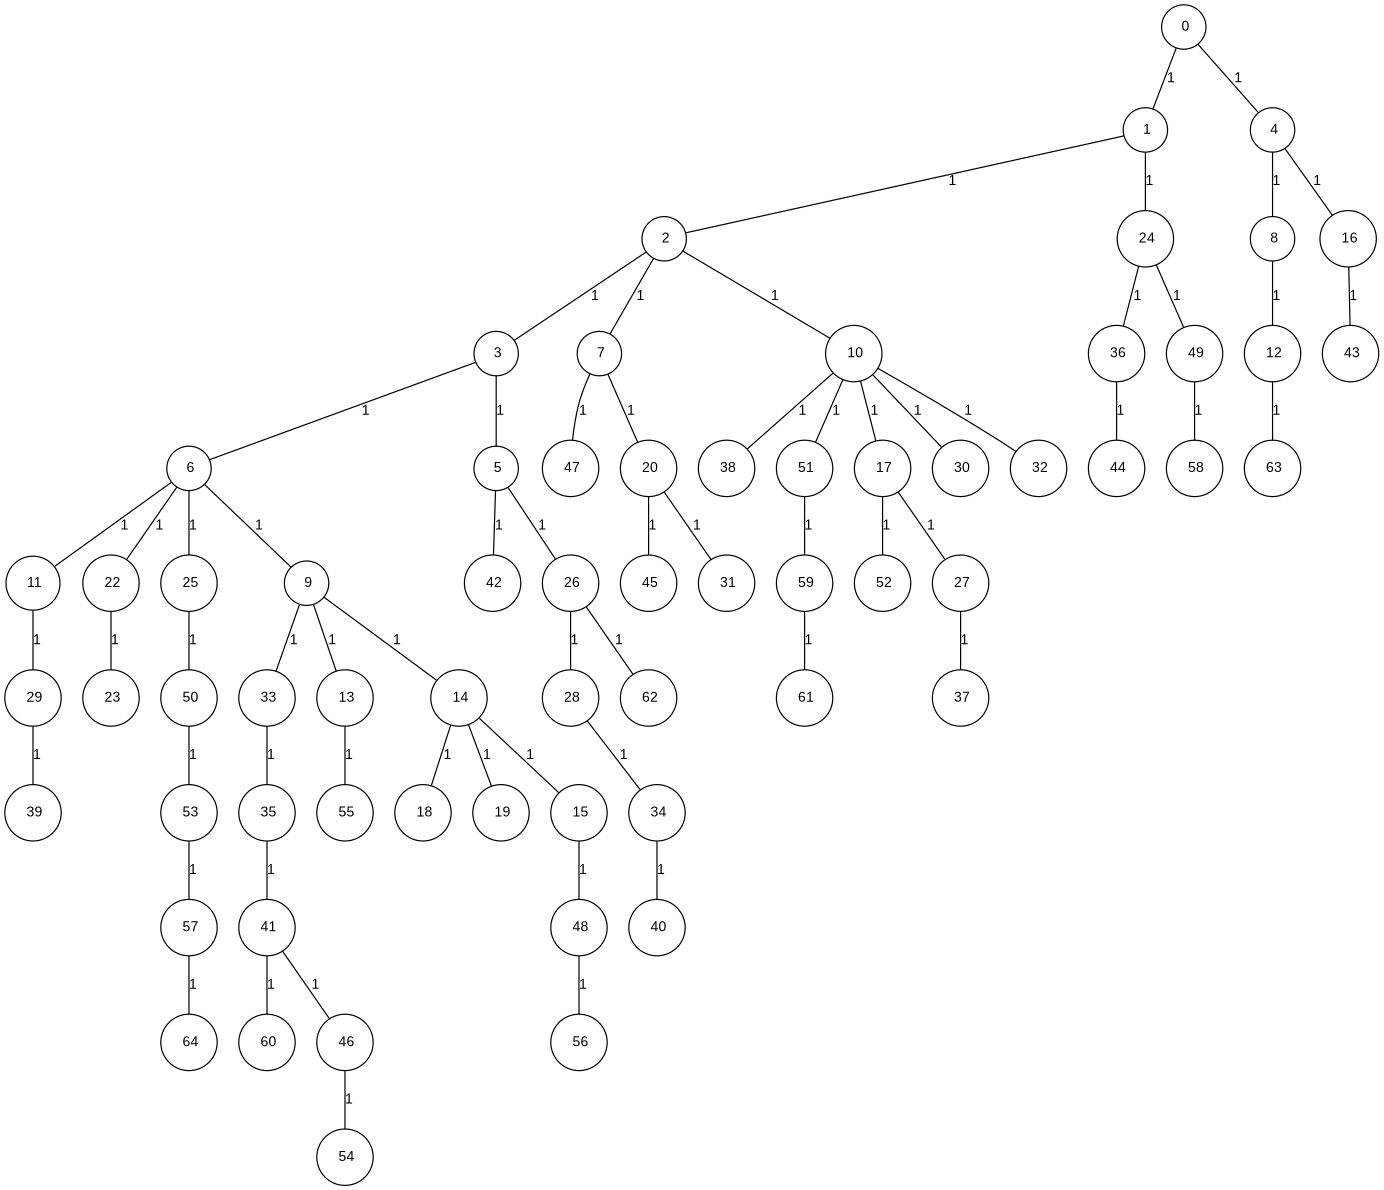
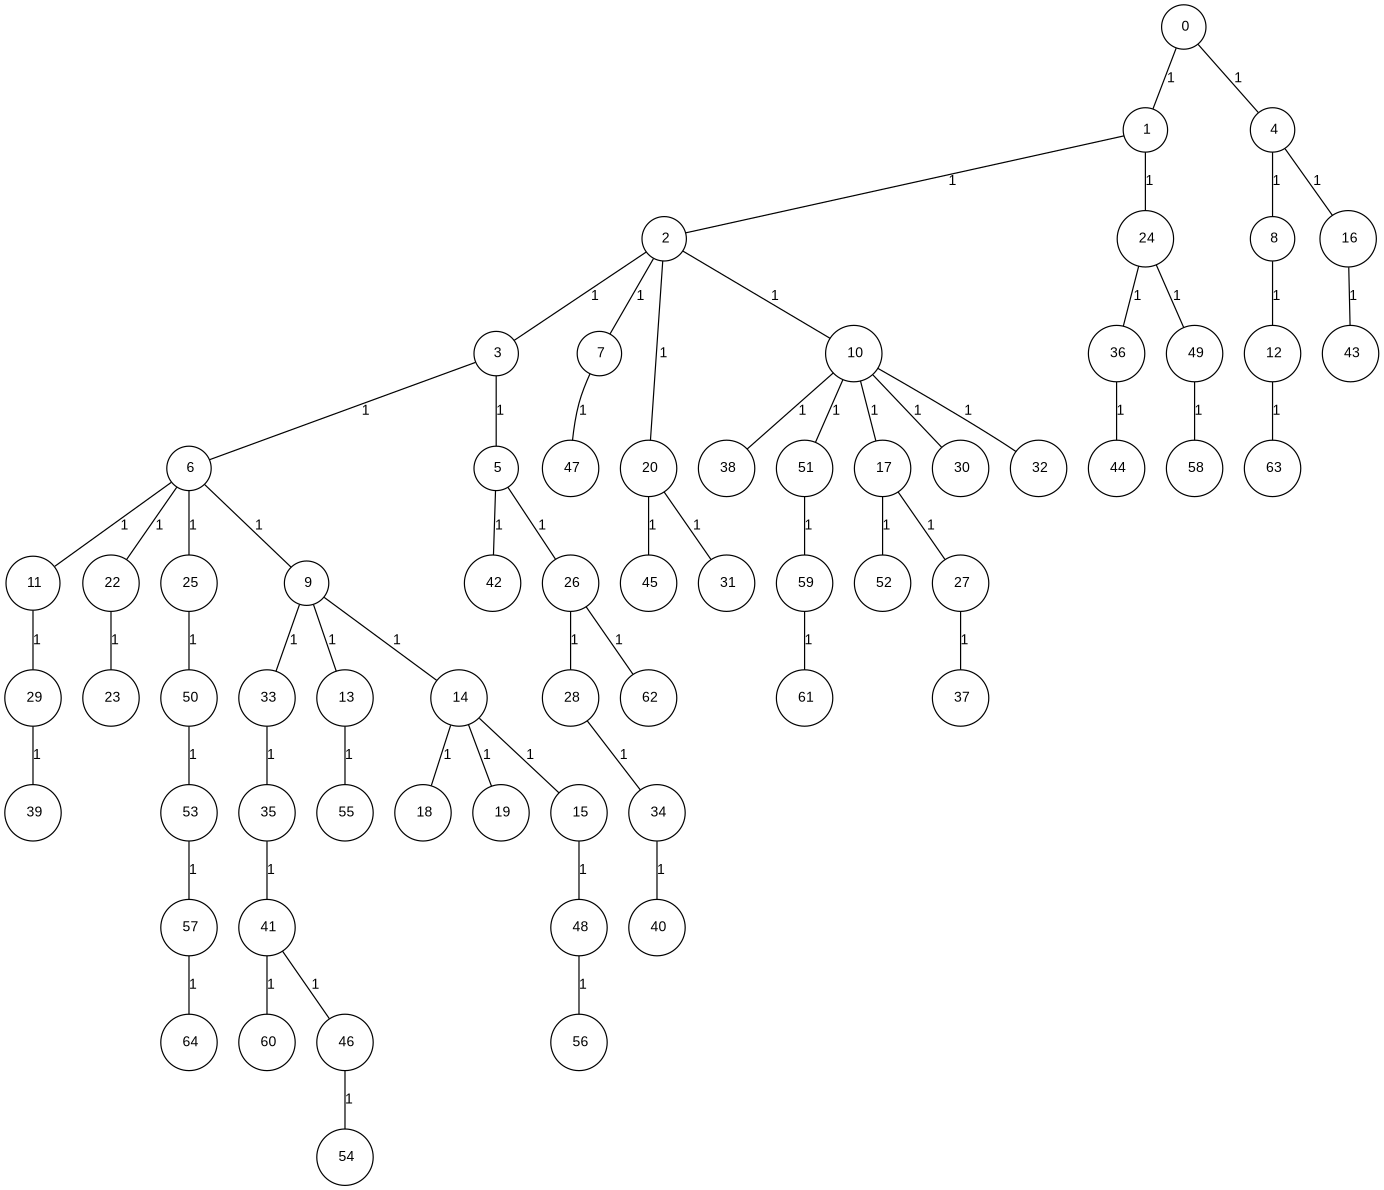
  graph {
    fixedsize="true;"
    fontname="Liberation Sans"
    node [color=black fontname="Liberation Sans" fontsize=12 hight=.12 shape=circle]
    edge [fontname="Liberation Sans" fontsize=12]
    n1 [label=" 0" width=.12]
    n2 [label=" 1" width=.12]
    n3 [label=" 4" width=.12]
    n4 [label=" 2" width=.12]
    n5 [label=" 24" width=.12]
    n6 [label=" 8" width=.12]
    n7 [label=" 16" width=.12]
    n8 [label=" 3" width=.12]
    n9 [label=" 7" width=.12]
    n10 [label=" 10" width=.12]
    n11 [label=" 36" width=.12]
    n12 [label=" 49" width=.12]
    n13 [label=" 5" width=.12]
    n14 [label=" 6" width=.12]
    n15 [label=" 20" width=.12]
    n16 [label=" 47" width=.12]
    n17 [label=" 17" width=.12]
    n18 [label=" 30" width=.12]
    n19 [label=" 32" width=.12]
    n20 [label=" 38" width=.12]
    n21 [label=" 51" width=.12]
    n22 [label=" 26" width=.12]
    n23 [label=" 42" width=.12]
    n24 [label=" 9" width=.12]
    n25 [label=" 11" width=.12]
    n26 [label=" 22" width=.12]
    n27 [label=" 25" width=.12]
    n28 [label=" 12" width=.12]
    n29 [label=" 43" width=.12]
    n30 [label=" 28" width=.12]
    n31 [label=" 62" width=.12]
    n32 [label=" 13" width=.12]
    n33 [label=" 14" width=.12]
    n34 [label=" 33" width=.12]
    n35 [label=" 29" width=.12]
    n36 [label=" 23" width=.12]
    n37 [label=" 50" width=.12]
    n38 [label=" 31" width=.12]
    n39 [label=" 45" width=.12]
    n40 [label=" 63" width=.12]
    n41 [label=" 55" width=.12]
    n42 [label=" 15" width=.12]
    n43 [label=" 18" width=.12]
    n44 [label=" 19" width=.12]
    n45 [label=" 35" width=.12]
    n46 [label=" 27" width=.12]
    n47 [label=" 52" width=.12]
    n48 [label=" 59" width=.12]
    n49 [label=" 39" width=.12]
    n50 [label=" 48" width=.12]
    n51 [label=" 56" width=.12]
    n52 [label=" 37" width=.12]
    n53 [label=" 44" width=.12]
    n54 [label=" 58" width=.12]
    n55 [label=" 53" width=.12]
    n56 [label=" 34" width=.12]
    n57 [label=" 40" width=.12]
    n58 [label=" 41" width=.12]
    n59 [label=" 46" width=.12]
    n60 [label=" 60" width=.12]
    n61 [label=" 54" width=.12]
    n62 [label=" 57" width=.12]
    n63 [label=" 61" width=.12]
    n64 [label=" 64" width=.12]
    n1 -- n2 [label=1]
    n1 -- n3 [label=1]
    n2 -- n4 [label=1]
    n2 -- n5 [label=1]
    n3 -- n6 [label=1]
    n3 -- n7 [label=1]
    n4 -- n8 [label=1]
    n4 -- n9 [label=1]
    n4 -- n10 [label=1]
    n5 -- n11 [label=1]
    n5 -- n12 [label=1]
    n6 -- n28 [label=1]
    n7 -- n29 [label=1]
    n8 -- n13 [label=1]
    n8 -- n14 [label=1]
-   n9 -- n15 [label=1]
+   n4 -- n15 [label=1]
    n9 -- n16 [label=1]
    n10 -- n17 [label=1]
    n10 -- n18 [label=1]
    n10 -- n19 [label=1]
    n10 -- n20 [label=1]
    n10 -- n21 [label=1]
    n11 -- n53 [label=1]
    n12 -- n54 [label=1]
    n13 -- n22 [label=1]
    n13 -- n23 [label=1]
    n14 -- n24 [label=1]
    n14 -- n25 [label=1]
    n14 -- n26 [label=1]
    n14 -- n27 [label=1]
    n15 -- n38 [label=1]
    n15 -- n39 [label=1]
    n17 -- n46 [label=1]
    n17 -- n47 [label=1]
    n21 -- n48 [label=1]
    n22 -- n30 [label=1]
    n22 -- n31 [label=1]
    n24 -- n32 [label=1]
    n24 -- n33 [label=1]
    n24 -- n34 [label=1]
    n25 -- n35 [label=1]
    n26 -- n36 [label=1]
    n27 -- n37 [label=1]
    n28 -- n40 [label=1]
    n30 -- n56 [label=1]
    n32 -- n41 [label=1]
    n33 -- n42 [label=1]
    n33 -- n43 [label=1]
    n33 -- n44 [label=1]
    n34 -- n45 [label=1]
    n35 -- n49 [label=1]
    n37 -- n55 [label=1]
    n42 -- n50 [label=1]
    n45 -- n58 [label=1]
    n46 -- n52 [label=1]
    n48 -- n63 [label=1]
    n50 -- n51 [label=1]
    n55 -- n62 [label=1]
    n56 -- n57 [label=1]
    n58 -- n59 [label=1]
    n58 -- n60 [label=1]
    n59 -- n61 [label=1]
    n62 -- n64 [label=1]
  }
